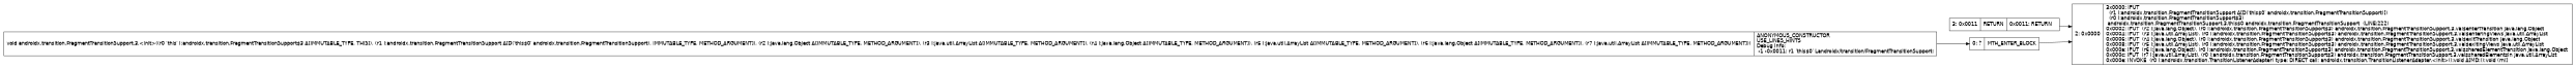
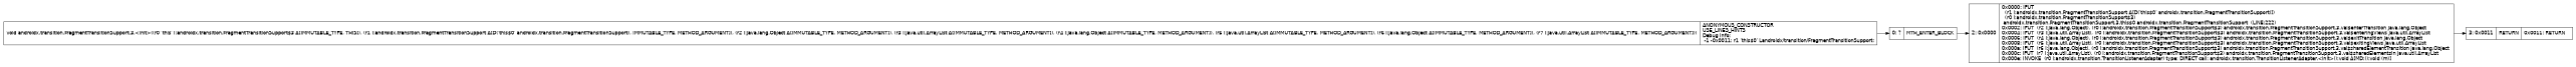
  digraph {
    fontname="DejaVu Sans"
    rankdir=LR
    node [fontname="DejaVu Sans" shape=record]
    edge [fontname="DejaVu Sans"]
    n1 [label="{0\:\ ?|MTH_ENTER_BLOCK\l}"]
-   n2 [label="{2\:\ 0x0000|3x0000: IPUT  \l  (r1 I:androidx.transition.FragmentTransitionSupport A[D('this$0' androidx.transition.FragmentTransitionSupport)])\l  (r0 I:androidx.transition.FragmentTransitionSupport$3)\l androidx.transition.FragmentTransitionSupport.3.this$0 androidx.transition.FragmentTransitionSupport  (LINE:222)\l0x0002: IPUT  (r2 I:java.lang.Object), (r0 I:androidx.transition.FragmentTransitionSupport$3) androidx.transition.FragmentTransitionSupport.3.val$enterTransition java.lang.Object \l0x0004: IPUT  (r3 I:java.util.ArrayList), (r0 I:androidx.transition.FragmentTransitionSupport$3) androidx.transition.FragmentTransitionSupport.3.val$enteringViews java.util.ArrayList \l0x0006: IPUT  (r4 I:java.lang.Object), (r0 I:androidx.transition.FragmentTransitionSupport$3) androidx.transition.FragmentTransitionSupport.3.val$exitTransition java.lang.Object \l0x0008: IPUT  (r5 I:java.util.ArrayList), (r0 I:androidx.transition.FragmentTransitionSupport$3) androidx.transition.FragmentTransitionSupport.3.val$exitingViews java.util.ArrayList \l0x000a: IPUT  (r6 I:java.lang.Object), (r0 I:androidx.transition.FragmentTransitionSupport$3) androidx.transition.FragmentTransitionSupport.3.val$sharedElementTransition java.lang.Object \l0x000c: IPUT  (r7 I:java.util.ArrayList), (r0 I:androidx.transition.FragmentTransitionSupport$3) androidx.transition.FragmentTransitionSupport.3.val$sharedElementsIn java.util.ArrayList \l0x000e: INVOKE  (r0 I:androidx.transition.TransitionListenerAdapter) type: DIRECT call: androidx.transition.TransitionListenerAdapter.\<init\>():void A[MD:():void (m)]\l}"]
+   n2 [label="{2\:\ 0x0000|0x0000: IPUT  \l  (r1 I:androidx.transition.FragmentTransitionSupport A[D('this$0' androidx.transition.FragmentTransitionSupport)])\l  (r0 I:androidx.transition.FragmentTransitionSupport$3)\l androidx.transition.FragmentTransitionSupport.3.this$0 androidx.transition.FragmentTransitionSupport  (LINE:222)\l0x0002: IPUT  (r2 I:java.lang.Object), (r0 I:androidx.transition.FragmentTransitionSupport$3) androidx.transition.FragmentTransitionSupport.3.val$enterTransition java.lang.Object \l0x0004: IPUT  (r3 I:java.util.ArrayList), (r0 I:androidx.transition.FragmentTransitionSupport$3) androidx.transition.FragmentTransitionSupport.3.val$enteringViews java.util.ArrayList \l0x0006: IPUT  (r4 I:java.lang.Object), (r0 I:androidx.transition.FragmentTransitionSupport$3) androidx.transition.FragmentTransitionSupport.3.val$exitTransition java.lang.Object \l0x0008: IPUT  (r5 I:java.util.ArrayList), (r0 I:androidx.transition.FragmentTransitionSupport$3) androidx.transition.FragmentTransitionSupport.3.val$exitingViews java.util.ArrayList \l0x000a: IPUT  (r6 I:java.lang.Object), (r0 I:androidx.transition.FragmentTransitionSupport$3) androidx.transition.FragmentTransitionSupport.3.val$sharedElementTransition java.lang.Object \l0x000c: IPUT  (r7 I:java.util.ArrayList), (r0 I:androidx.transition.FragmentTransitionSupport$3) androidx.transition.FragmentTransitionSupport.3.val$sharedElementsIn java.util.ArrayList \l0x000e: INVOKE  (r0 I:androidx.transition.TransitionListenerAdapter) type: DIRECT call: androidx.transition.TransitionListenerAdapter.\<init\>():void A[MD:():void (m)]\l}"]
    n3 [label="{3\:\ 0x0011|RETURN\l|0x0011: RETURN   \l}"]
    n4 [label="{void androidx.transition.FragmentTransitionSupport.3.\<init\>((r0 'this' I:androidx.transition.FragmentTransitionSupport$3 A[IMMUTABLE_TYPE, THIS]), (r1 I:androidx.transition.FragmentTransitionSupport A[D('this$0' androidx.transition.FragmentTransitionSupport), IMMUTABLE_TYPE, METHOD_ARGUMENT]), (r2 I:java.lang.Object A[IMMUTABLE_TYPE, METHOD_ARGUMENT]), (r3 I:java.util.ArrayList A[IMMUTABLE_TYPE, METHOD_ARGUMENT]), (r4 I:java.lang.Object A[IMMUTABLE_TYPE, METHOD_ARGUMENT]), (r5 I:java.util.ArrayList A[IMMUTABLE_TYPE, METHOD_ARGUMENT]), (r6 I:java.lang.Object A[IMMUTABLE_TYPE, METHOD_ARGUMENT]), (r7 I:java.util.ArrayList A[IMMUTABLE_TYPE, METHOD_ARGUMENT]))  | ANONYMOUS_CONSTRUCTOR\lUSE_LINES_HINTS\lDebug Info:\l  \-1 \-0x0011: r1 'this$0' Landroidx\/transition\/FragmentTransitionSupport;\l}"]
    n1 -> n2
-   n3 -> n2
+   n2 -> n3
    n4 -> n1
  }
